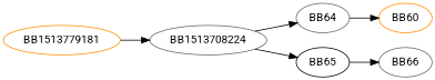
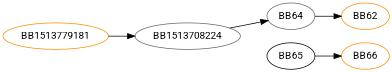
  digraph {
    fontname=Roboto
    rankdir=LR
    node [color=darkorange fontname=Roboto]
    edge [fontname=Roboto]
    n1 [color=gray40 label=BB1513708224]
    BB1513779181
    BB64 [color=gray40]
    BB65 [color=black]
-   BB62 [label=BB60]
-   BB66 [color=gray40]
+   BB62
+   BB66
    n1 -> BB64
-   n1 -> BB65
    BB1513779181 -> n1
    BB64 -> BB62
    BB65 -> BB66
  }
